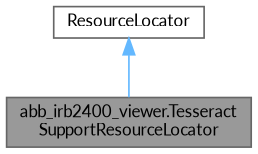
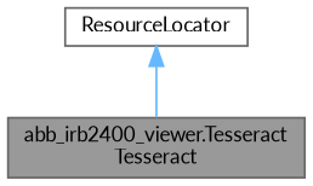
  digraph {
    fontname=Lato
    node [color=gray40 fontname=Lato fontsize=10 shape=box style=filled]
-   n1 [fillcolor=grey60 fontcolor=black height=0.2 label="abb_irb2400_viewer.Tesseract\lSupportResourceLocator" width=0.4]
+   n1 [fillcolor=grey60 fontcolor=black height=0.2 label="abb_irb2400_viewer.Tesseract\lTesseract" width=0.4]
    n2 [fillcolor=white height=0.2 label=ResourceLocator width=0.4]
    n2 -> n1 [color=steelblue1 dir=back fontname=Lato fontsize=10 labelfontname=Helvetica labelfontsize=10 style=solid]
  }
